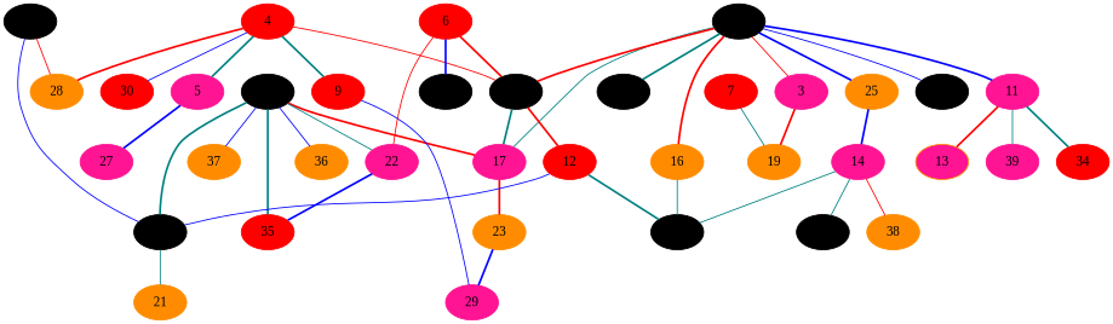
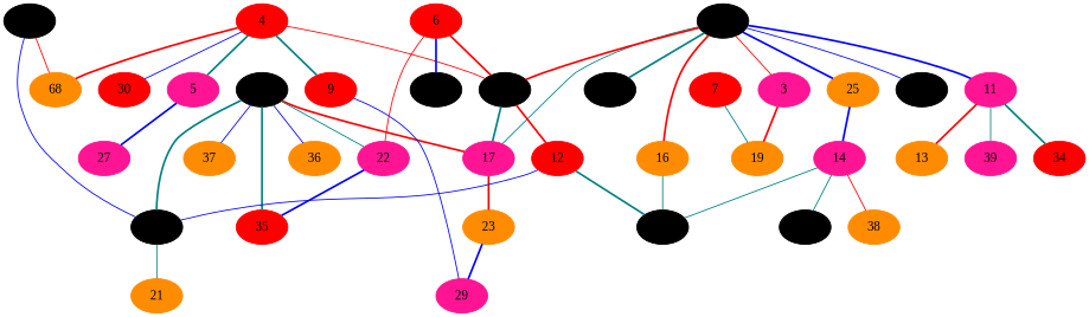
  graph {
    fontname="Liberation Serif"
    node [color=black fontname="Liberation Serif" style=filled]
    edge [color=teal fontname="Liberation Serif" style=bold weight=1.0]
    17 [color=deeppink]
    1
    20
    22 [color=deeppink]
    35 [color=red]
    36 [color=darkorange]
    37 [color=darkorange]
    23 [color=darkorange]
    21 [color=darkorange]
    2
    3 [color=deeppink]
    8
    10
    11 [color=deeppink]
    16 [color=darkorange]
    18
    25 [color=darkorange]
    19 [color=darkorange]
    12 [color=red]
-   13 [color=darkorange fillcolor=deeppink]
+   13 [color=darkorange]
    n21 [color=deeppink label=39]
    34 [color=red]
    32
    14 [color=deeppink]
    4 [color=red]
    5 [color=deeppink]
    9 [color=red]
-   28 [color=darkorange]
+   28 [color=darkorange label=68]
    30 [color=red]
    27 [color=deeppink]
    29 [color=deeppink]
    6 [color=red]
    24
    7 [color=red]
    26
    n36 [color=darkorange label=38]
    15
    17 -- 23 [color=red]
    1 -- 17 [color=red]
    1 -- 20
    1 -- 22 [style=solid]
    1 -- 35 [weight=2.0]
    1 -- 36 [color=blue style=solid]
    1 -- 37 [color=blue style=solid]
    20 -- 21 [style=solid]
    22 -- 35 [color=blue]
    23 -- 29 [color=blue]
    2 -- 17 [style=solid]
    2 -- 3 [color=red style=solid]
    2 -- 8 [color=blue style=solid]
    2 -- 10 [color=red]
    2 -- 11 [color=blue]
    2 -- 16 [color=red]
    2 -- 18
    2 -- 25 [color=blue]
    3 -- 19 [color=red]
    10 -- 17
    10 -- 12 [color=red]
    11 -- 13 [color=red]
    11 -- n21 [style=solid]
    11 -- 34
    16 -- 32 [style=solid]
    25 -- 14 [color=blue]
    12 -- 20 [color=blue style=solid]
    12 -- 32
    14 -- 32 [style=solid]
    14 -- 26 [style=solid]
    14 -- n36 [color=red style=solid]
    4 -- 10 [color=red style=solid]
    4 -- 5
    4 -- 9 [weight=2.0]
    4 -- 28 [color=red]
    4 -- 30 [color=blue style=solid]
    5 -- 27 [color=blue]
    9 -- 29 [color=blue style=solid]
    6 -- 22 [color=red style=solid]
    6 -- 10 [color=red]
    6 -- 24 [color=blue]
    7 -- 19 [style=solid]
    15 -- 20 [color=blue style=solid]
    15 -- 28 [color=red style=solid]
  }
